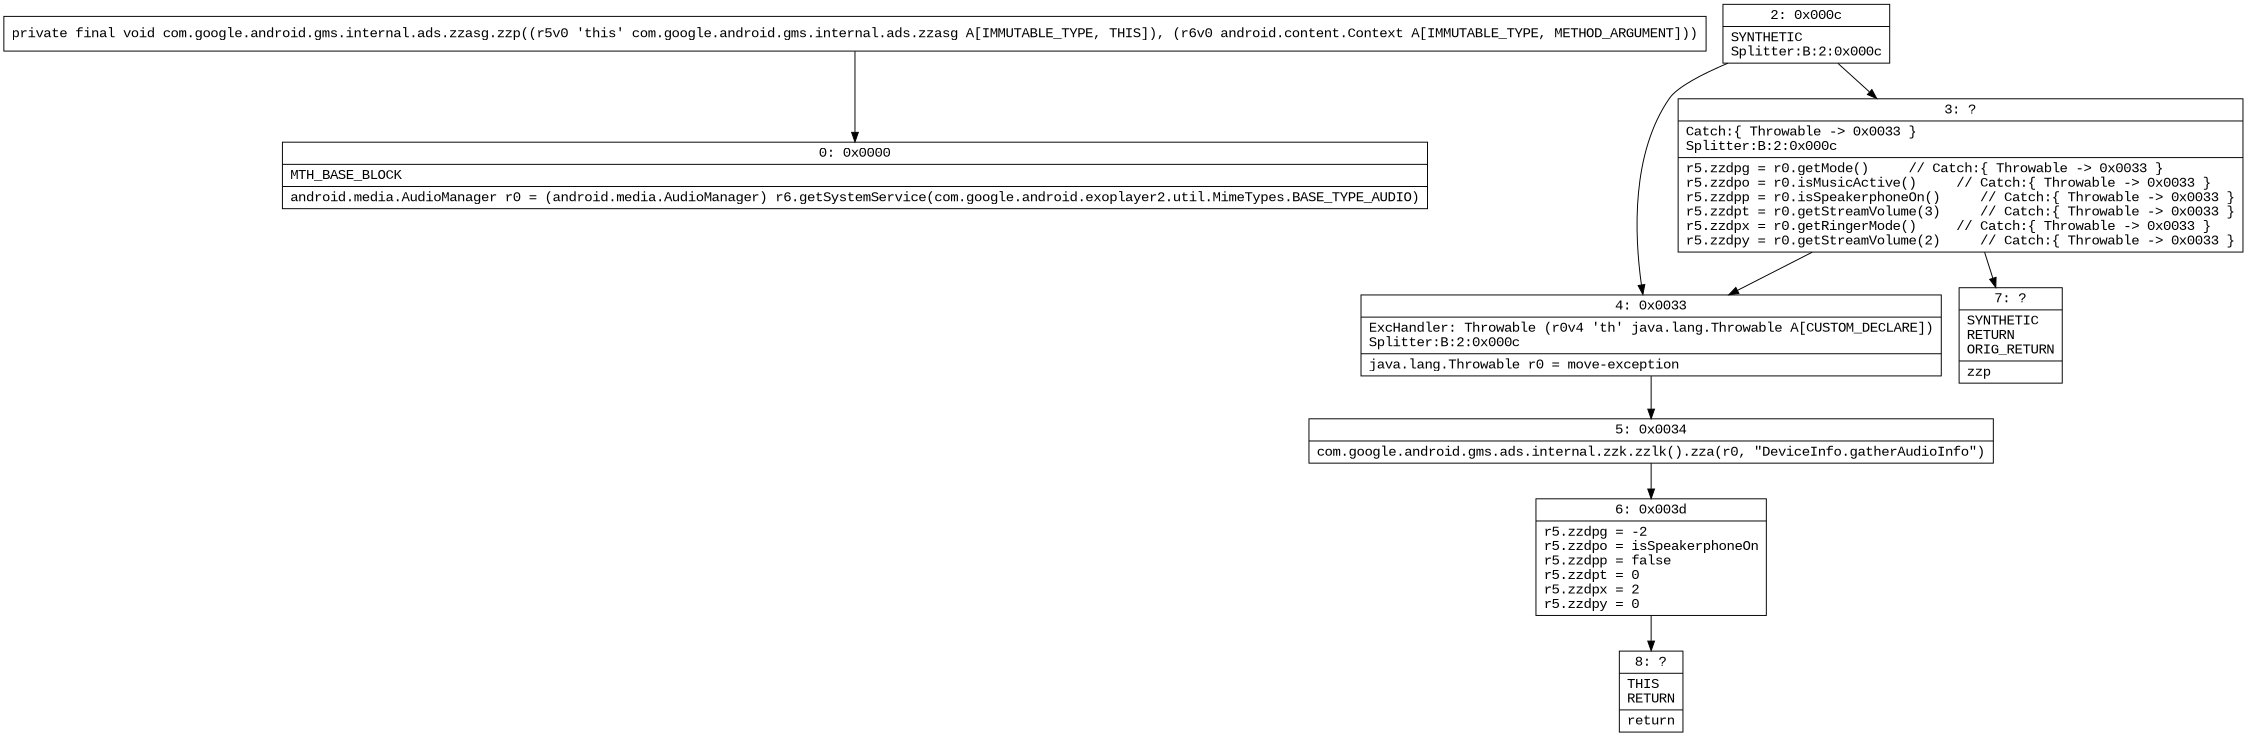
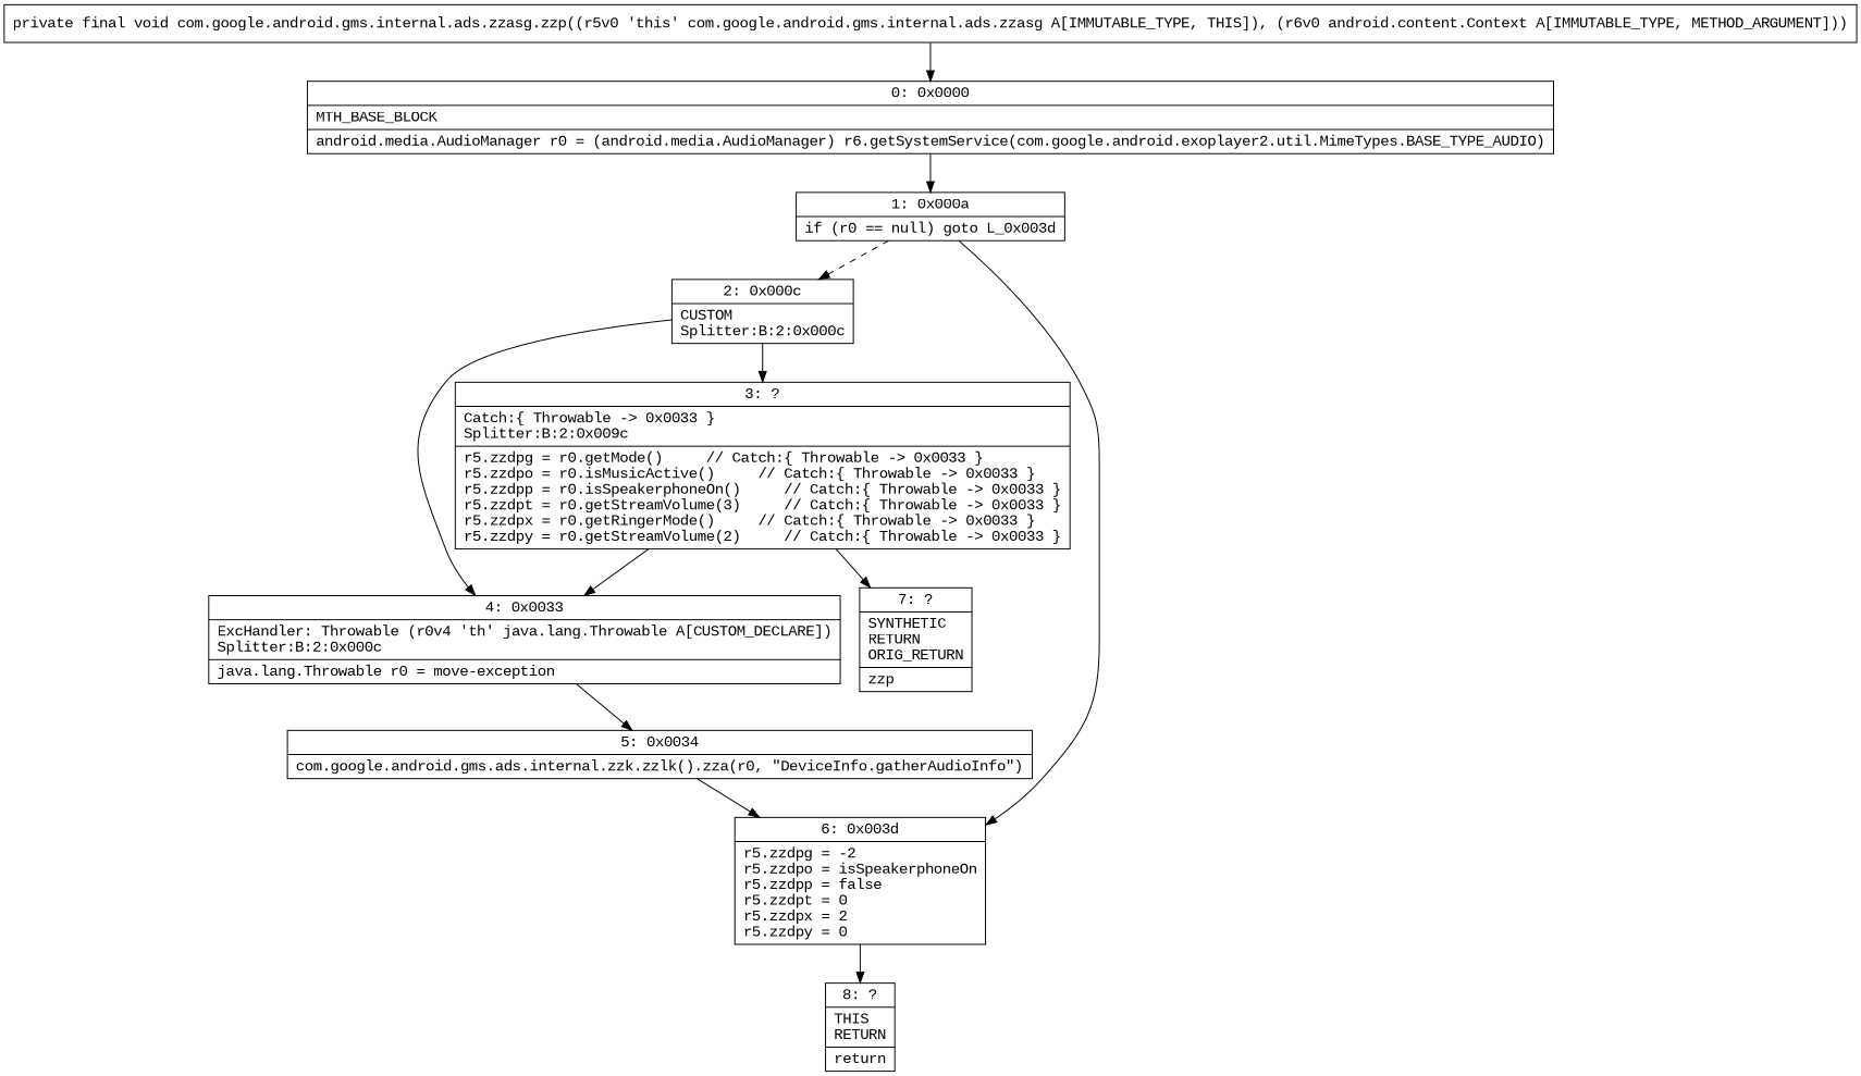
  digraph {
    fontname="Liberation Mono"
    node [fontname="Liberation Mono" shape=record]
    edge [fontname="Liberation Mono"]
    n1 [label="{0\:\ 0x0000|MTH_BASE_BLOCK\l|android.media.AudioManager r0 = (android.media.AudioManager) r6.getSystemService(com.google.android.exoplayer2.util.MimeTypes.BASE_TYPE_AUDIO)\l}"]
-   n3 [label="{2\:\ 0x000c|SYNTHETIC\lSplitter:B:2:0x000c\l}"]
+   n2 [label="{1\:\ 0x000a|if (r0 == null) goto L_0x003d\l}"]
+   n3 [label="{2\:\ 0x000c|CUSTOM\lSplitter:B:2:0x000c\l}"]
    n4 [label="{6\:\ 0x003d|r5.zzdpg = \-2\lr5.zzdpo = isSpeakerphoneOn\lr5.zzdpp = false\lr5.zzdpt = 0\lr5.zzdpx = 2\lr5.zzdpy = 0\l}"]
-   n5 [label="{3\:\ ?|Catch:\{ Throwable \-\> 0x0033 \}\lSplitter:B:2:0x000c\l|r5.zzdpg = r0.getMode()     \/\/ Catch:\{ Throwable \-\> 0x0033 \}\lr5.zzdpo = r0.isMusicActive()     \/\/ Catch:\{ Throwable \-\> 0x0033 \}\lr5.zzdpp = r0.isSpeakerphoneOn()     \/\/ Catch:\{ Throwable \-\> 0x0033 \}\lr5.zzdpt = r0.getStreamVolume(3)     \/\/ Catch:\{ Throwable \-\> 0x0033 \}\lr5.zzdpx = r0.getRingerMode()     \/\/ Catch:\{ Throwable \-\> 0x0033 \}\lr5.zzdpy = r0.getStreamVolume(2)     \/\/ Catch:\{ Throwable \-\> 0x0033 \}\l}"]
+   n5 [label="{3\:\ ?|Catch:\{ Throwable \-\> 0x0033 \}\lSplitter:B:2:0x009c\l|r5.zzdpg = r0.getMode()     \/\/ Catch:\{ Throwable \-\> 0x0033 \}\lr5.zzdpo = r0.isMusicActive()     \/\/ Catch:\{ Throwable \-\> 0x0033 \}\lr5.zzdpp = r0.isSpeakerphoneOn()     \/\/ Catch:\{ Throwable \-\> 0x0033 \}\lr5.zzdpt = r0.getStreamVolume(3)     \/\/ Catch:\{ Throwable \-\> 0x0033 \}\lr5.zzdpx = r0.getRingerMode()     \/\/ Catch:\{ Throwable \-\> 0x0033 \}\lr5.zzdpy = r0.getStreamVolume(2)     \/\/ Catch:\{ Throwable \-\> 0x0033 \}\l}"]
    n6 [label="{4\:\ 0x0033|ExcHandler: Throwable (r0v4 'th' java.lang.Throwable A[CUSTOM_DECLARE])\lSplitter:B:2:0x000c\l|java.lang.Throwable r0 = move\-exception\l}"]
    n7 [label="{8\:\ ?|THIS\lRETURN\l|return\l}"]
    n8 [label="{7\:\ ?|SYNTHETIC\lRETURN\lORIG_RETURN\l|zzp\l}"]
    n9 [label="{5\:\ 0x0034|com.google.android.gms.ads.internal.zzk.zzlk().zza(r0, \"DeviceInfo.gatherAudioInfo\")\l}"]
    n10 [label="{private final void com.google.android.gms.internal.ads.zzasg.zzp((r5v0 'this' com.google.android.gms.internal.ads.zzasg A[IMMUTABLE_TYPE, THIS]), (r6v0 android.content.Context A[IMMUTABLE_TYPE, METHOD_ARGUMENT])) }"]
+   n1 -> n2
+   n2 -> n3 [style=dashed]
+   n2 -> n4
    n3 -> n5
    n3 -> n6
    n4 -> n7
    n5 -> n6
    n5 -> n8
    n6 -> n9
    n9 -> n4
    n10 -> n1
  }
